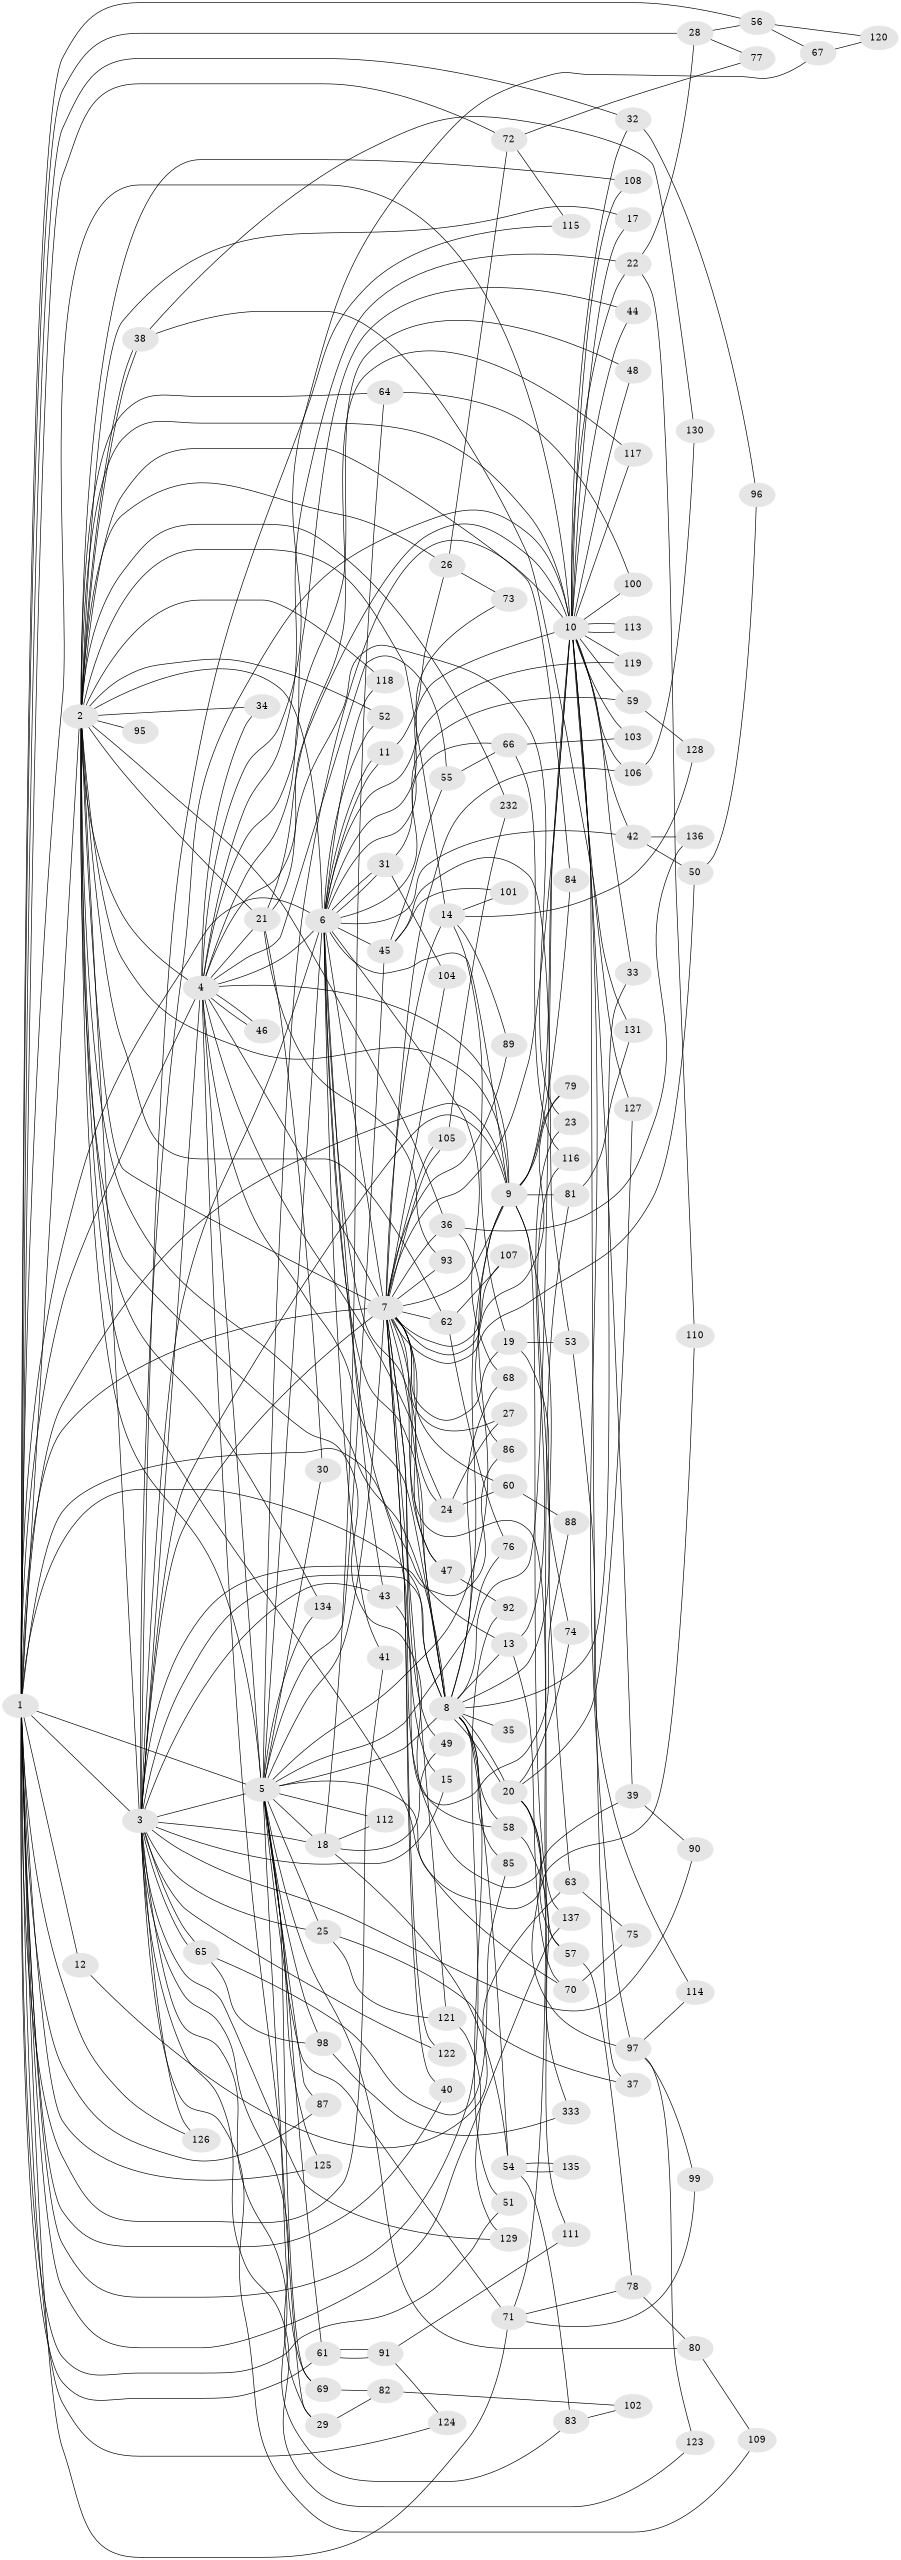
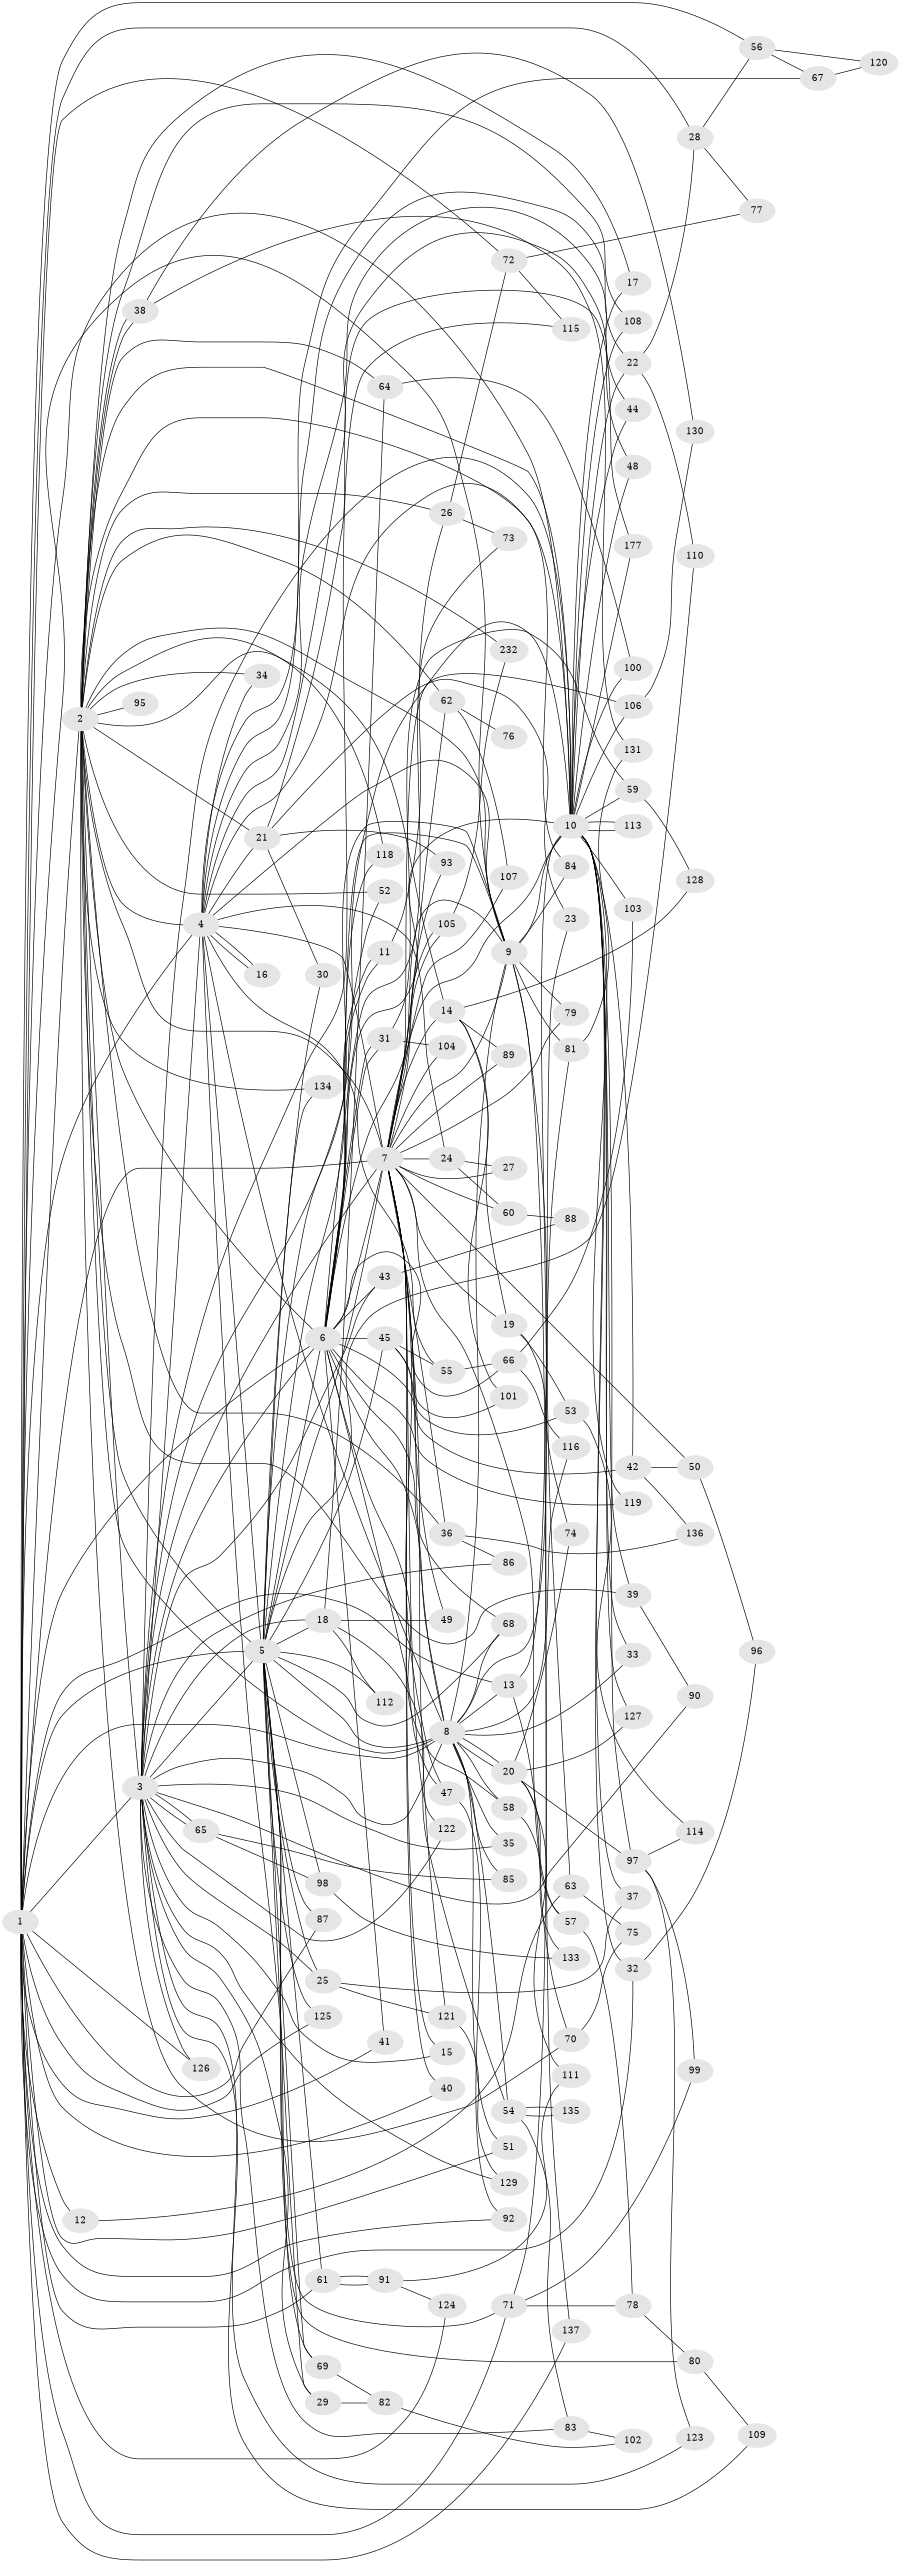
  graph {
    rankdir=LR
    node [color=gray90 style=filled]
    1
    2
    3
    4
    5
    6
    7
    8
    9
    10
    12
    13
    28
    32
    40
    41
    51
    56
    61
    71
    72
    87
    92
    124
    125
    126
    137
    14
    17
    21
    26
    34
    36
    38
    39
    52
    62
    64
    70
    84
    95
    108
    118
    n44 [label=232]
    134
    15
    18
    25
    29
    35
    43
    65
    83
    86
    90
    109
    115
    122
    123
    129
-   16 [label=46]
+   16
    22
    24
    44
    48
    55
    67
    69
    30
    45
    76
    80
    98
    110
    112
    11
    31
    42
    47
    58
    66
    68
    73
    119
    19
    27
    49
    50
    57
    60
    79
    89
    93
    104
    105
    106
    107
    121
    20
    33
    54
    85
    116
    63
    81
    37
    59
    97
    100
    103
    113
-   117
+   117 [label=177]
    127
    23
    77
    96
    120
    91
    78
    99
    101
    128
    136
    130
    131
    75
    82
    88
    102
    53
-   133 [label=333]
+   133
    74
    111
    135
    114
    1 -- 2
    1 -- 3
    1 -- 4
    1 -- 5
    1 -- 6
    1 -- 7
    1 -- 8
    1 -- 9
    1 -- 10
    1 -- 12
    1 -- 13
    1 -- 28
    1 -- 32
    1 -- 40
    1 -- 41
    1 -- 51
    1 -- 56
    1 -- 61
    1 -- 71
    1 -- 72
    1 -- 87
    1 -- 92
    1 -- 124
    1 -- 125
    1 -- 126
    1 -- 137
    2 -- 3
    2 -- 4
    2 -- 5
    2 -- 6
    2 -- 7
    2 -- 8
    2 -- 9
    2 -- 10
    2 -- 14
    2 -- 17
    2 -- 21
    2 -- 26
    2 -- 34
    2 -- 36
    2 -- 38
    2 -- 38
    2 -- 39
    2 -- 52
    2 -- 62
    2 -- 64
    2 -- 70
    2 -- 84
    2 -- 95
    2 -- 108
    2 -- 118
    2 -- n44
    2 -- 134
    3 -- 4
    3 -- 5
    3 -- 6
    3 -- 7
    3 -- 8
    3 -- 9
    3 -- 10
    3 -- 126
    3 -- 15
    3 -- 18
    3 -- 25
    3 -- 29
+   3 -- 35
    3 -- 43
    3 -- 65
    3 -- 65
    3 -- 83
    3 -- 86
    3 -- 90
    3 -- 109
    3 -- 115
    3 -- 122
    3 -- 123
    3 -- 129
    4 -- 5
-   4 -- 6
    4 -- 7
    4 -- 8
    4 -- 9
    4 -- 10
    4 -- 21
    4 -- 34
    4 -- 16
    4 -- 16
    4 -- 22
    4 -- 24
    4 -- 44
    4 -- 48
    4 -- 55
    4 -- 67
    4 -- 69
    5 -- 6
    5 -- 7
    5 -- 8
    5 -- 9
    5 -- 10
    5 -- 61
    5 -- 71
    5 -- 87
    5 -- 125
    5 -- 134
    5 -- 18
    5 -- 25
    5 -- 29
    5 -- 69
    5 -- 30
    5 -- 45
-   5 -- 76
+   5 -- 68
    5 -- 80
    5 -- 98
    5 -- 110
    5 -- 112
    6 -- 7
    6 -- 8
    6 -- 9
    6 -- 10
    6 -- 41
    6 -- 52
    6 -- 118
    6 -- 43
    6 -- 45
    6 -- 11
    6 -- 11
    6 -- 31
    6 -- 31
    6 -- 42
    6 -- 47
    6 -- 58
    6 -- 66
    6 -- 68
    6 -- 73
    6 -- 119
    7 -- 8
    7 -- 9
    7 -- 10
    7 -- 40
    7 -- 14
    7 -- 36
    7 -- 62
    7 -- 15
    7 -- 122
    7 -- 24
    7 -- 47
    7 -- 19
    7 -- 27
    7 -- 49
    7 -- 50
    7 -- 57
    7 -- 60
    7 -- 79
    7 -- 89
    7 -- 93
    7 -- 104
    7 -- 105
    7 -- 105
    7 -- 106
    7 -- 107
    7 -- 121
    8 -- 9
    8 -- 10
    8 -- 13
    8 -- 51
    8 -- 35
    8 -- 58
    8 -- 68
    8 -- 20
    8 -- 20
    8 -- 33
    8 -- 54
    8 -- 85
    8 -- 116
    9 -- 10
    9 -- 137
    9 -- 84
    9 -- 79
    9 -- 63
    9 -- 81
    10 -- 32
    10 -- 17
    10 -- 39
    10 -- 108
    10 -- 22
    10 -- 44
    10 -- 48
    10 -- 42
    10 -- 119
    10 -- 106
    10 -- 33
    10 -- 37
    10 -- 59
    10 -- 97
    10 -- 100
    10 -- 103
    10 -- 113
    10 -- 113
    10 -- 117
    10 -- 127
    12 -- 63
    13 -- 70
    13 -- 23
    28 -- 56
    28 -- 77
    32 -- 96
    56 -- 67
    56 -- 120
    61 -- 91
    61 -- 91
    71 -- 81
    71 -- 78
    71 -- 99
    72 -- 115
    72 -- 77
    14 -- 19
    14 -- 89
    14 -- 101
    14 -- 128
    21 -- 30
    21 -- 93
    21 -- 117
    21 -- 23
    26 -- 72
    26 -- 73
    36 -- 86
    36 -- 136
    38 -- 130
    38 -- 131
    39 -- 90
    62 -- 76
    62 -- 107
    64 -- 100
    70 -- 75
    18 -- 64
    18 -- 112
    18 -- 49
    18 -- 54
    25 -- 121
    25 -- 37
    29 -- 82
    43 -- 88
    65 -- 98
    65 -- 85
    83 -- 102
    22 -- 28
    22 -- 110
    24 -- 27
    24 -- 60
    55 -- 66
    67 -- 120
    69 -- 82
    45 -- 55
    45 -- 101
    45 -- 53
    80 -- 109
    98 -- 133
    11 -- 26
    31 -- 104
    31 -- 59
    42 -- 50
    42 -- 136
    47 -- 92
    58 -- 133
    66 -- 116
    66 -- 103
    19 -- 53
    19 -- 74
    50 -- 96
    57 -- 78
    60 -- 88
    105 -- n44
    106 -- 130
    121 -- 129
    20 -- 57
    20 -- 97
    20 -- 127
    20 -- 74
    20 -- 111
    54 -- 83
    54 -- 135
    54 -- 135
    63 -- 75
    81 -- 131
    59 -- 128
    97 -- 123
    97 -- 99
    97 -- 114
    91 -- 124
    91 -- 111
    78 -- 80
    82 -- 102
    53 -- 114
  }
